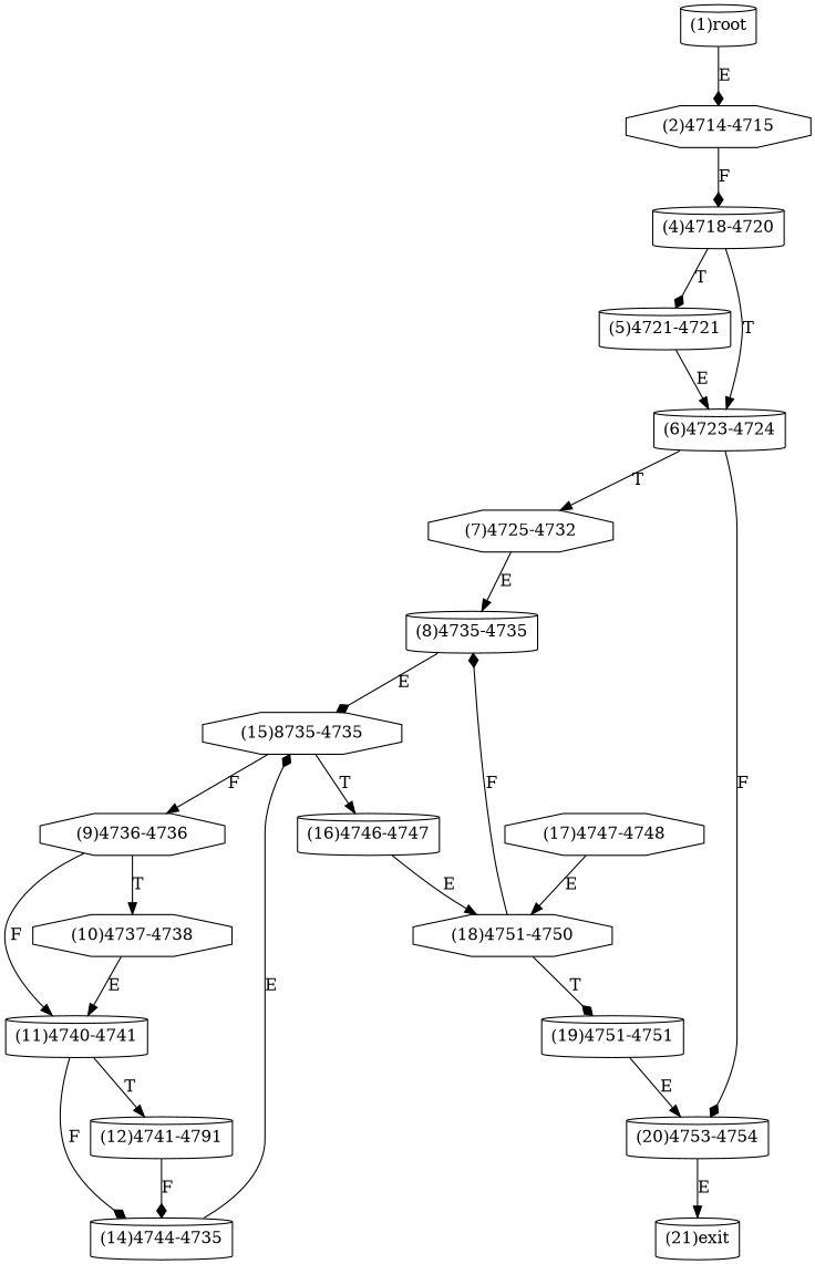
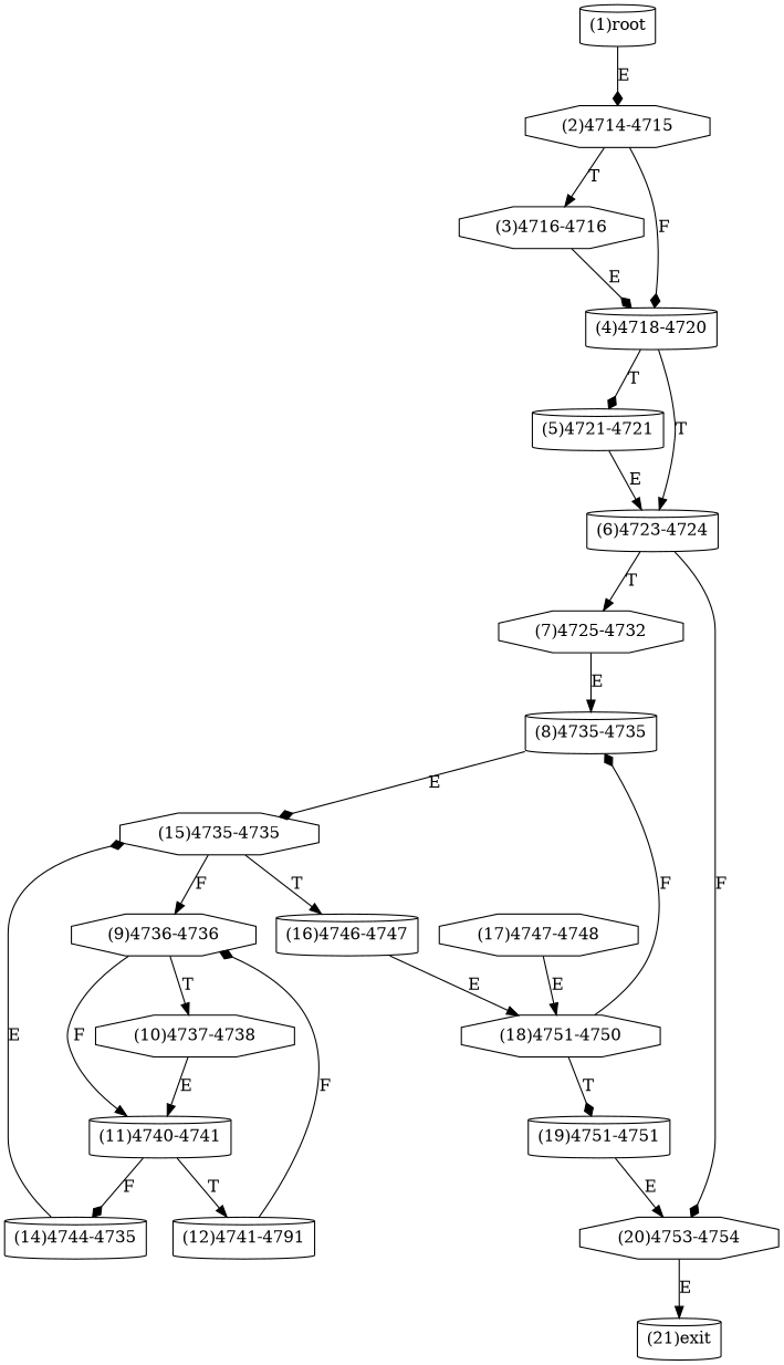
  digraph {
    node [shape=cylinder]
    edge [arrowhead=normal]
    n1 [label="(1)root"]
    n2 [label="(2)4714-4715" shape=octagon]
+   n3 [label="(3)4716-4716" shape=octagon]
    n4 [label="(4)4718-4720"]
    n5 [label="(5)4721-4721"]
    n6 [label="(6)4723-4724"]
    n7 [label="(7)4725-4732" shape=octagon]
-   n8 [label="(20)4753-4754"]
+   n8 [label="(20)4753-4754" shape=octagon]
    n9 [label="(8)4735-4735"]
    n10 [label="(21)exit"]
-   n11 [label="(15)8735-4735" shape=octagon]
+   n11 [label="(15)4735-4735" shape=octagon]
    n12 [label="(9)4736-4736" shape=octagon]
    n13 [label="(16)4746-4747"]
    n14 [label="(10)4737-4738" shape=octagon]
    n15 [label="(11)4740-4741"]
    n16 [label="(12)4741-4791"]
    n17 [label="(14)4744-4735"]
    n18 [label="(18)4751-4750" shape=octagon]
    n19 [label="(17)4747-4748" shape=octagon]
    n20 [label="(19)4751-4751"]
    n1 -> n2 [arrowhead=diamond label=E]
+   n2 -> n3 [label=T]
    n2 -> n4 [arrowhead=diamond label=F]
+   n3 -> n4 [arrowhead=diamond label=E]
    n4 -> n5 [arrowhead=diamond label=T]
    n4 -> n6 [label=T]
    n5 -> n6 [label=E]
    n6 -> n7 [label=T]
    n6 -> n8 [arrowhead=diamond label=F]
    n7 -> n9 [label=E]
    n8 -> n10 [label=E]
    n9 -> n11 [arrowhead=diamond label=E]
    n11 -> n12 [label=F]
    n11 -> n13 [label=T]
    n12 -> n14 [label=T]
    n12 -> n15 [label=F]
    n13 -> n18 [label=E]
    n14 -> n15 [label=E]
    n15 -> n16 [label=T]
    n15 -> n17 [arrowhead=diamond label=F]
-   n16 -> n17 [arrowhead=diamond label=F]
+   n16 -> n12 [arrowhead=diamond label=F]
    n17 -> n11 [arrowhead=diamond label=E]
    n18 -> n9 [arrowhead=diamond label=F]
    n18 -> n20 [arrowhead=diamond label=T]
    n19 -> n18 [label=E]
    n20 -> n8 [label=E]
  }
